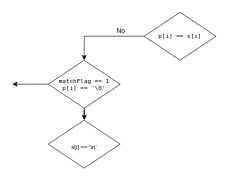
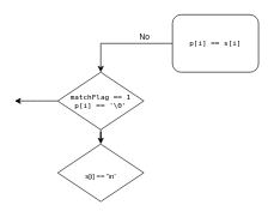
  <mxCell id="0" />
  <mxCell id="1" parent="0" />
  <mxCell id="2" value="" style="edgeStyle=orthogonalEdgeStyle;rounded=0;hachureGap=4;orthogonalLoop=1;jettySize=auto;html=1;fontFamily=Architects Daughter;fontSource=https%3A%2F%2Ffonts.googleapis.com%2Fcss%3Ffamily%3DArchitects%2BDaughter;fontSize=16;entryX=0.5;entryY=0;entryDx=0;entryDy=0;" edge="1" parent="1" source="4" target="7"><mxGeometry relative="1" as="geometry"><mxPoint x="160" y="60" as="targetPoint" /><Array as="points"><mxPoint x="140" y="60" /></Array></mxGeometry></mxCell>
  <mxCell id="3" value="&lt;div&gt;No&lt;/div&gt;" style="edgeLabel;html=1;align=center;verticalAlign=middle;resizable=0;points=[];" vertex="1" connectable="0" parent="2"><mxGeometry x="-0.459" y="-1" relative="1" as="geometry"><mxPoint x="-2" y="-9" as="offset" /></mxGeometry></mxCell>
- <mxCell id="4" value="&lt;pre style=&quot;font-size: 10px;&quot;&gt;&lt;font style=&quot;font-size: 10px;&quot;&gt;p[i] == s[i]&lt;br&gt;&lt;/font&gt;&lt;/pre&gt;" style="rhombus;whiteSpace=wrap;html=1;hachureGap=4;fontFamily=Architects Daughter;fontSource=https%3A%2F%2Ffonts.googleapis.com%2Fcss%3Ffamily%3DArchitects%2BDaughter;fontSize=20;rounded=0;" vertex="1" parent="1"><mxGeometry x="240" y="20" width="120" height="80" as="geometry" /></mxCell>
+ <mxCell id="4" value="&lt;pre style=&quot;font-size: 10px;&quot;&gt;&lt;font style=&quot;font-size: 10px;&quot;&gt;p[i] == s[i]&lt;br&gt;&lt;/font&gt;&lt;/pre&gt;" style="whiteSpace=wrap;html=1;hachureGap=4;fontFamily=Architects Daughter;fontSource=https%3A%2F%2Ffonts.googleapis.com%2Fcss%3Ffamily%3DArchitects%2BDaughter;fontSize=20;rounded=1;" vertex="1" parent="1"><mxGeometry x="240" y="20" width="120" height="80" as="geometry" /></mxCell>
  <mxCell id="5" style="edgeStyle=orthogonalEdgeStyle;orthogonalLoop=1;jettySize=auto;html=1;" edge="1" parent="1" source="7"><mxGeometry relative="1" as="geometry"><mxPoint x="20" y="140" as="targetPoint" /></mxGeometry></mxCell>
  <mxCell id="6" value="" style="edgeStyle=orthogonalEdgeStyle;orthogonalLoop=1;jettySize=auto;html=1;" edge="1" parent="1" source="7" target="8"><mxGeometry relative="1" as="geometry" /></mxCell>
  <mxCell id="7" value="&lt;div style=&quot;font-size: 10px;&quot; align=&quot;center&quot;&gt;&lt;pre&gt;matchFlag == 1&lt;br&gt;p[i] == '\0'&lt;br&gt;&lt;/pre&gt;&lt;/div&gt;" style="rhombus;whiteSpace=wrap;html=1;hachureGap=4;fontFamily=Architects Daughter;fontSource=https%3A%2F%2Ffonts.googleapis.com%2Fcss%3Ffamily%3DArchitects%2BDaughter;fontSize=20;rounded=0;" vertex="1" parent="1"><mxGeometry x="80" y="100" width="120" height="80" as="geometry" /></mxCell>
  <mxCell id="8" value="&lt;div align=&quot;center&quot;&gt;&lt;pre&gt;&lt;font style=&quot;font-size: 10px;&quot; face=&quot;Helvetica&quot;&gt;s[i] == '\n'&lt;/font&gt;&lt;/pre&gt;&lt;/div&gt;" style="rhombus;whiteSpace=wrap;html=1;hachureGap=4;fontFamily=Architects Daughter;fontSource=https%3A%2F%2Ffonts.googleapis.com%2Fcss%3Ffamily%3DArchitects%2BDaughter;fontSize=20;rounded=0;" vertex="1" parent="1"><mxGeometry x="80" y="200" width="120" height="80" as="geometry" /></mxCell>
